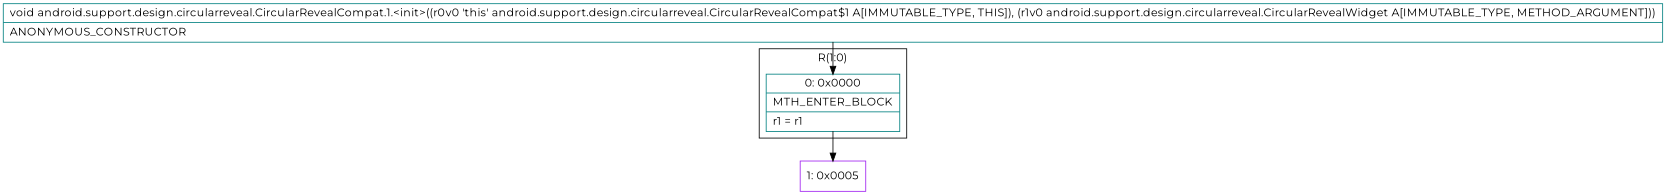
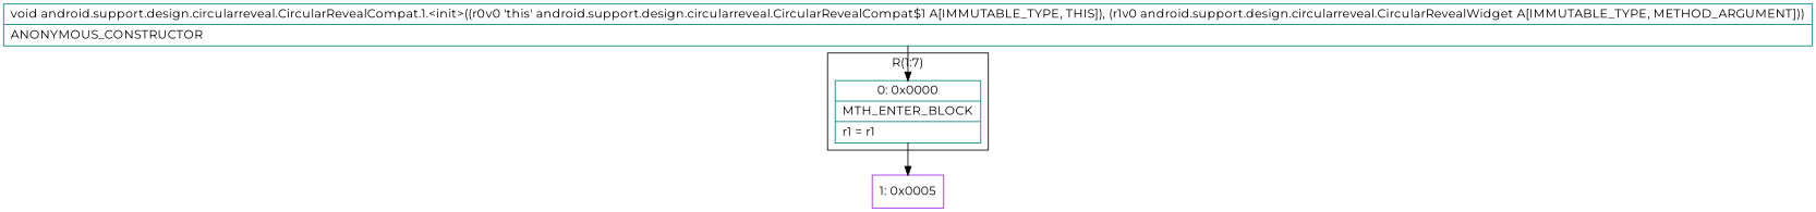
  digraph {
    fontname=Montserrat
    node [color=teal shape=record fontname=Montserrat]
    edge [fontname=Montserrat]
    n1 [label="{0\:\ 0x0000|MTH_ENTER_BLOCK\l|r1 = r1\l}"]
    n2 [color=purple label="{1\:\ 0x0005}"]
    n3 [label="{void android.support.design.circularreveal.CircularRevealCompat.1.\<init\>((r0v0 'this' android.support.design.circularreveal.CircularRevealCompat$1 A[IMMUTABLE_TYPE, THIS]), (r1v0 android.support.design.circularreveal.CircularRevealWidget A[IMMUTABLE_TYPE, METHOD_ARGUMENT]))  | ANONYMOUS_CONSTRUCTOR\l}"]
    subgraph cluster_1 {
-     label="R(1:0)"
+     label="R(1:7)"
      n1
    }
    n1 -> n2
    n3 -> n1
  }
